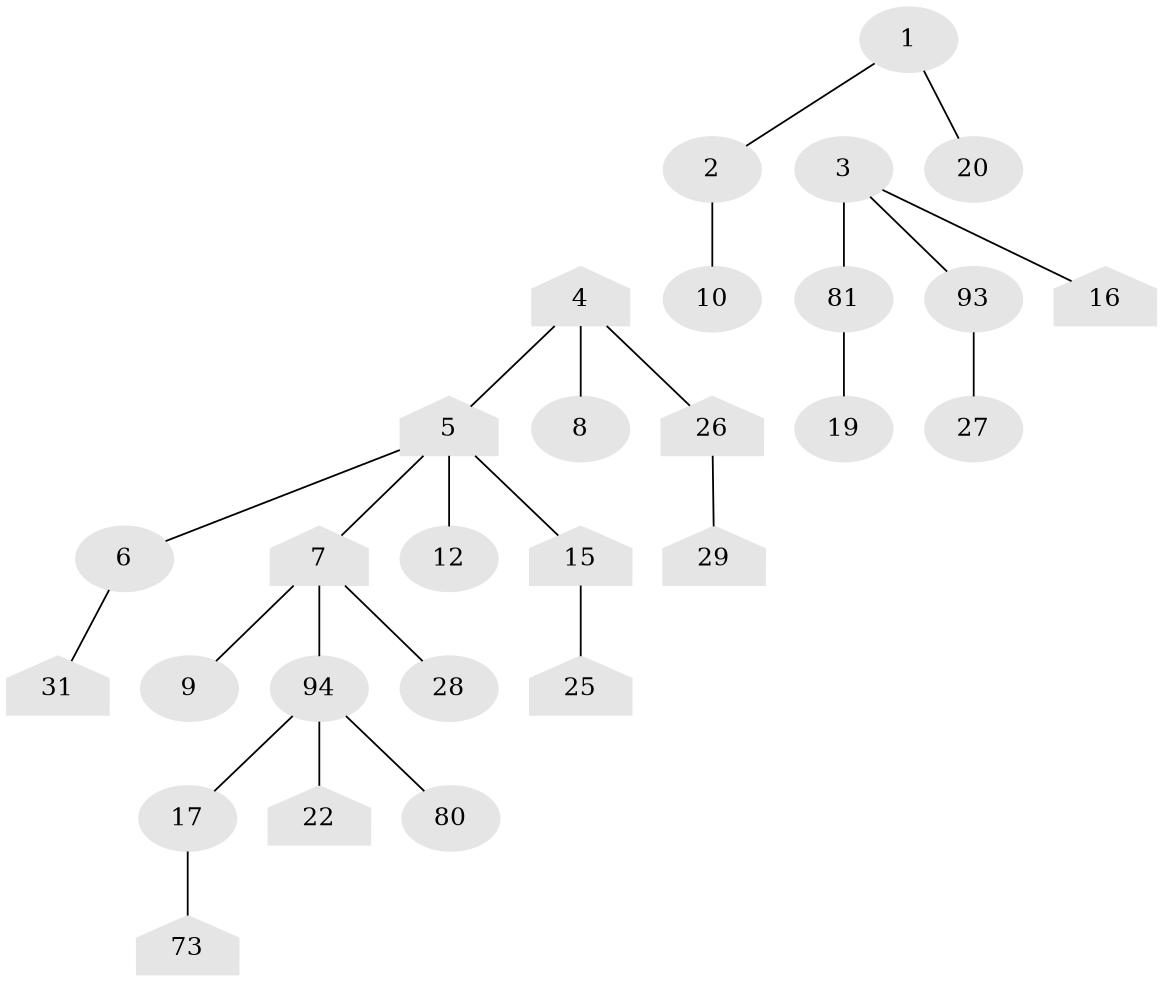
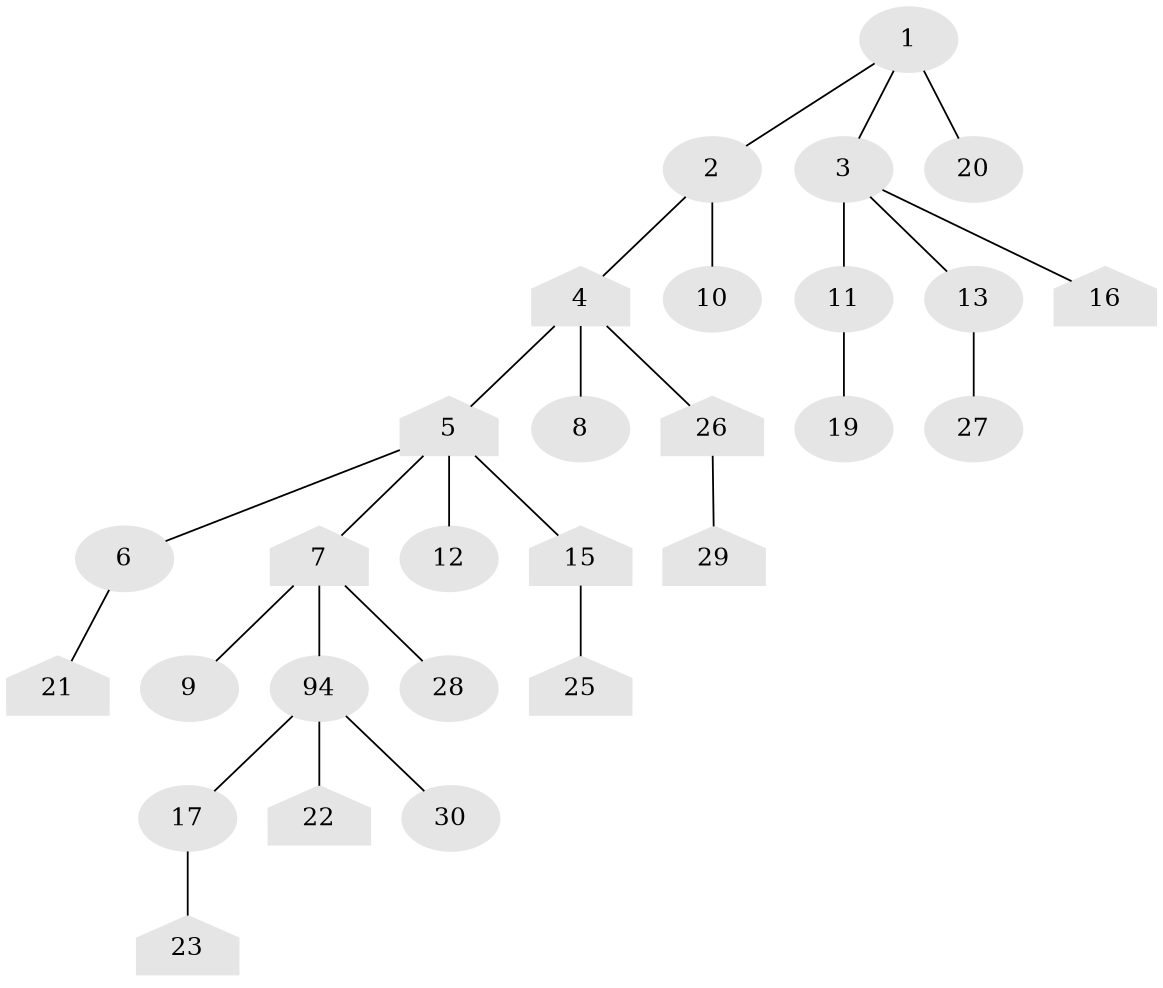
  graph {
    node [color=gray90 shape=ellipse style=filled]
    edge [weight=1.0]
    1
    2
    3
    20
    4 [shape=house]
    10
-   11 [label=81]
-   13 [label=93]
+   11
+   13
    16 [shape=house]
    5 [shape=house]
    8
    26 [shape=house]
    19
    27
    6
    7 [shape=house]
    12
    15 [shape=house]
    29 [shape=house]
-   21 [shape=house label=31]
+   21 [shape=house]
    9
    n22 [label=94]
    28
    25 [shape=house]
    17
    22 [shape=house]
-   30 [label=80]
-   23 [shape=house label=73]
+   30
+   23 [shape=house]
    1 -- 2
+   1 -- 3
    1 -- 20 [weight=2.0]
+   2 -- 4
    2 -- 10
    3 -- 11
    3 -- 13
    3 -- 16
    4 -- 5
    4 -- 8
    4 -- 26
    11 -- 19
    13 -- 27
    5 -- 6
    5 -- 7
    5 -- 12
    5 -- 15
    26 -- 29
    6 -- 21
    7 -- 9
    7 -- n22
    7 -- 28
    15 -- 25
    n22 -- 17
    n22 -- 22
    n22 -- 30
    17 -- 23
  }
